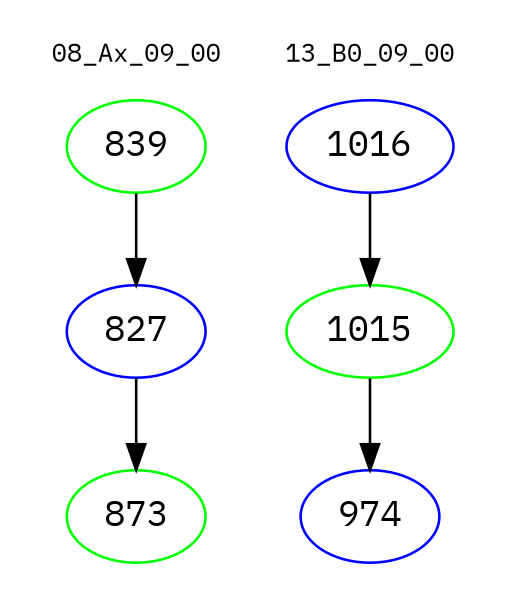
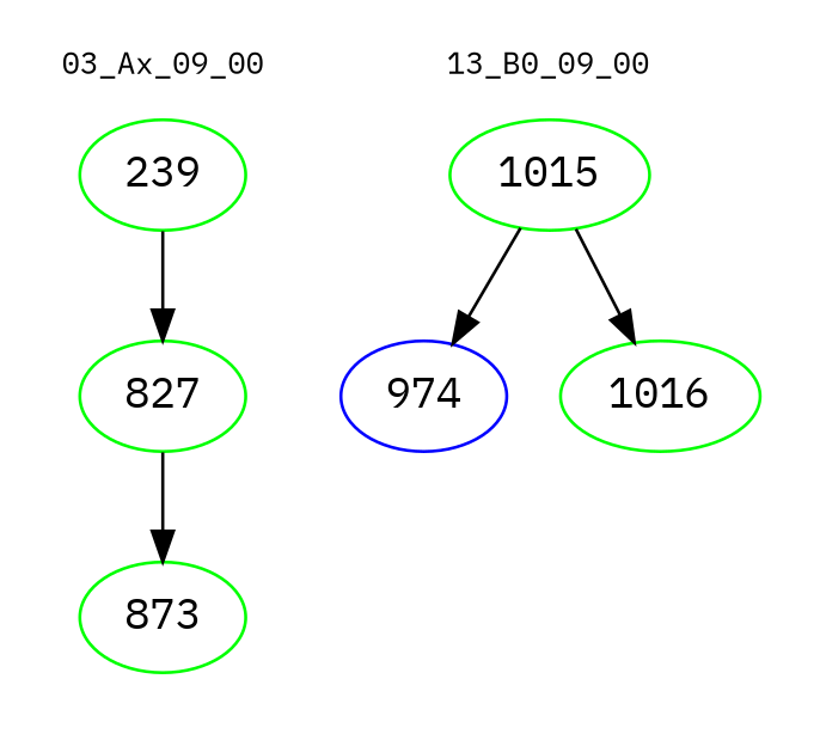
  digraph {
    fontname="IBM Plex Mono"
    node [color=green fontname="IBM Plex Mono"]
    edge [color=black fontname="IBM Plex Mono"]
-   n1 [label=839]
-   n2 [color=blue label=827]
+   n1 [label=239]
+   n2 [label=827]
    n3 [label=873]
    n4 [label=1015]
    n5 [color=blue label=974]
-   n6 [color=blue label=1016]
+   n6 [label=1016]
    subgraph cluster_1 {
      color=white
      fontsize=10
-     label="08_Ax_09_00"
+     label="03_Ax_09_00"
      n1
      n2
      n3
    }
    subgraph cluster_2 {
      color=white
      fontsize=10
      label="13_B0_09_00"
      n4
      n5
      n6
    }
    n1 -> n2
    n2 -> n3
    n4 -> n5
-   n6 -> n4
+   n4 -> n6
  }
